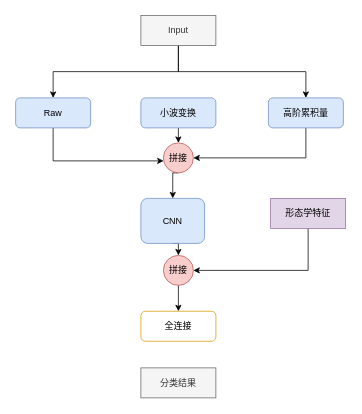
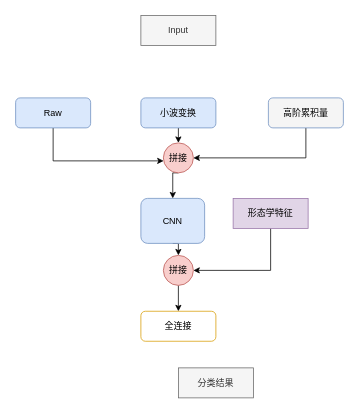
  <mxCell id="0" />
  <mxCell id="1" parent="0" />
  <mxCell id="2" style="edgeStyle=orthogonalEdgeStyle;rounded=0;orthogonalLoop=1;jettySize=auto;html=1;exitX=0.5;exitY=1;exitDx=0;exitDy=0;entryX=0.008;entryY=0.6;entryDx=0;entryDy=0;entryPerimeter=0;" parent="1" source="3" target="12" edge="1"><mxGeometry relative="1" as="geometry" /></mxCell>
  <mxCell id="3" value="Raw" style="rounded=1;whiteSpace=wrap;html=1;fillColor=#dae8fc;strokeColor=#6c8ebf;" parent="1" vertex="1"><mxGeometry x="20" y="130" width="100" height="40" as="geometry" /></mxCell>
  <mxCell id="4" style="edgeStyle=orthogonalEdgeStyle;rounded=0;orthogonalLoop=1;jettySize=auto;html=1;exitX=0.5;exitY=1;exitDx=0;exitDy=0;entryX=1;entryY=0.5;entryDx=0;entryDy=0;" parent="1" source="5" target="12" edge="1"><mxGeometry relative="1" as="geometry" /></mxCell>
- <mxCell id="5" value="高阶累积量" style="rounded=1;whiteSpace=wrap;html=1;fillColor=#dae8fc;strokeColor=#6c8ebf;" parent="1" vertex="1"><mxGeometry x="357" y="130" width="100" height="40" as="geometry" /></mxCell>
- <mxCell id="6" style="edgeStyle=orthogonalEdgeStyle;rounded=0;orthogonalLoop=1;jettySize=auto;html=1;exitX=0.5;exitY=1;exitDx=0;exitDy=0;entryX=0.5;entryY=0;entryDx=0;entryDy=0;" parent="1" source="8" target="3" edge="1"><mxGeometry relative="1" as="geometry" /></mxCell>
- <mxCell id="7" style="edgeStyle=orthogonalEdgeStyle;rounded=0;orthogonalLoop=1;jettySize=auto;html=1;exitX=0.5;exitY=1;exitDx=0;exitDy=0;" parent="1" source="8" target="5" edge="1"><mxGeometry relative="1" as="geometry" /></mxCell>
+ <mxCell id="5" value="高阶累积量" style="rounded=1;whiteSpace=wrap;html=1;fillColor=#f5f5f5;strokeColor=#6c8ebf;" parent="1" vertex="1"><mxGeometry x="357" y="130" width="100" height="40" as="geometry" /></mxCell>
  <mxCell id="8" value="Input" style="rounded=0;whiteSpace=wrap;html=1;fillColor=#f5f5f5;strokeColor=#666666;fontColor=#333333;" parent="1" vertex="1"><mxGeometry x="187" y="20" width="100" height="40" as="geometry" /></mxCell>
  <mxCell id="9" style="edgeStyle=orthogonalEdgeStyle;rounded=0;orthogonalLoop=1;jettySize=auto;html=1;exitX=0.5;exitY=1;exitDx=0;exitDy=0;entryX=0.5;entryY=0;entryDx=0;entryDy=0;" parent="1" source="10" target="12" edge="1"><mxGeometry relative="1" as="geometry" /></mxCell>
  <mxCell id="10" value="小波变换" style="rounded=1;whiteSpace=wrap;html=1;fillColor=#dae8fc;strokeColor=#6c8ebf;" parent="1" vertex="1"><mxGeometry x="187" y="130" width="100" height="40" as="geometry" /></mxCell>
  <mxCell id="11" style="edgeStyle=orthogonalEdgeStyle;rounded=0;orthogonalLoop=1;jettySize=auto;html=1;exitX=0.5;exitY=1;exitDx=0;exitDy=0;entryX=0.5;entryY=0;entryDx=0;entryDy=0;" parent="1" source="12" target="15" edge="1"><mxGeometry relative="1" as="geometry" /></mxCell>
  <mxCell id="12" value="拼接" style="ellipse;whiteSpace=wrap;html=1;fillColor=#f8cecc;strokeColor=#b85450;" parent="1" vertex="1"><mxGeometry x="217" y="190" width="40" height="40" as="geometry" /></mxCell>
  <mxCell id="13" style="edgeStyle=orthogonalEdgeStyle;rounded=0;orthogonalLoop=1;jettySize=auto;html=1;exitX=0.5;exitY=1;exitDx=0;exitDy=0;entryX=0.5;entryY=0;entryDx=0;entryDy=0;startArrow=none;" parent="1" source="20" target="16" edge="1"><mxGeometry relative="1" as="geometry" /></mxCell>
  <mxCell id="14" style="edgeStyle=orthogonalEdgeStyle;rounded=0;orthogonalLoop=1;jettySize=auto;html=1;exitX=0.5;exitY=1;exitDx=0;exitDy=0;entryX=0.5;entryY=0;entryDx=0;entryDy=0;" parent="1" source="15" target="20" edge="1"><mxGeometry relative="1" as="geometry" /></mxCell>
  <mxCell id="15" value="CNN" style="rounded=1;whiteSpace=wrap;html=1;fillColor=#dae8fc;strokeColor=#6c8ebf;" parent="1" vertex="1"><mxGeometry x="187" y="264" width="85" height="60" as="geometry" /></mxCell>
  <mxCell id="16" value="全连接" style="rounded=1;whiteSpace=wrap;html=1;fillColor=#ffffff;strokeColor=#d79b00;" parent="1" vertex="1"><mxGeometry x="187" y="414.5" width="100" height="40" as="geometry" /></mxCell>
  <mxCell id="17" style="edgeStyle=orthogonalEdgeStyle;rounded=0;orthogonalLoop=1;jettySize=auto;html=1;exitX=0.5;exitY=1;exitDx=0;exitDy=0;entryX=1;entryY=0.5;entryDx=0;entryDy=0;" parent="1" source="18" target="20" edge="1"><mxGeometry relative="1" as="geometry" /></mxCell>
- <mxCell id="18" value="形态学特征" style="rounded=0;whiteSpace=wrap;html=1;fillColor=#e1d5e7;strokeColor=#9673a6;" parent="1" vertex="1"><mxGeometry x="360" y="264" width="100" height="40" as="geometry" /></mxCell>
- <mxCell id="19" value="分类结果" style="rounded=0;whiteSpace=wrap;html=1;fillColor=#f5f5f5;strokeColor=#666666;fontColor=#333333;" parent="1" vertex="1"><mxGeometry x="187" y="490" width="100" height="40" as="geometry" /></mxCell>
+ <mxCell id="18" value="形态学特征" style="rounded=0;whiteSpace=wrap;html=1;fillColor=#e1d5e7;strokeColor=#9673a6;" parent="1" vertex="1"><mxGeometry x="310" y="264" width="100" height="40" as="geometry" /></mxCell>
+ <mxCell id="19" value="分类结果" style="rounded=0;whiteSpace=wrap;html=1;fillColor=#f5f5f5;strokeColor=#666666;fontColor=#333333;" parent="1" vertex="1"><mxGeometry x="237" y="490" width="100" height="40" as="geometry" /></mxCell>
  <mxCell id="20" value="拼接" style="ellipse;whiteSpace=wrap;html=1;fillColor=#f8cecc;strokeColor=#b85450;" parent="1" vertex="1"><mxGeometry x="217" y="340" width="40" height="40" as="geometry" /></mxCell>
